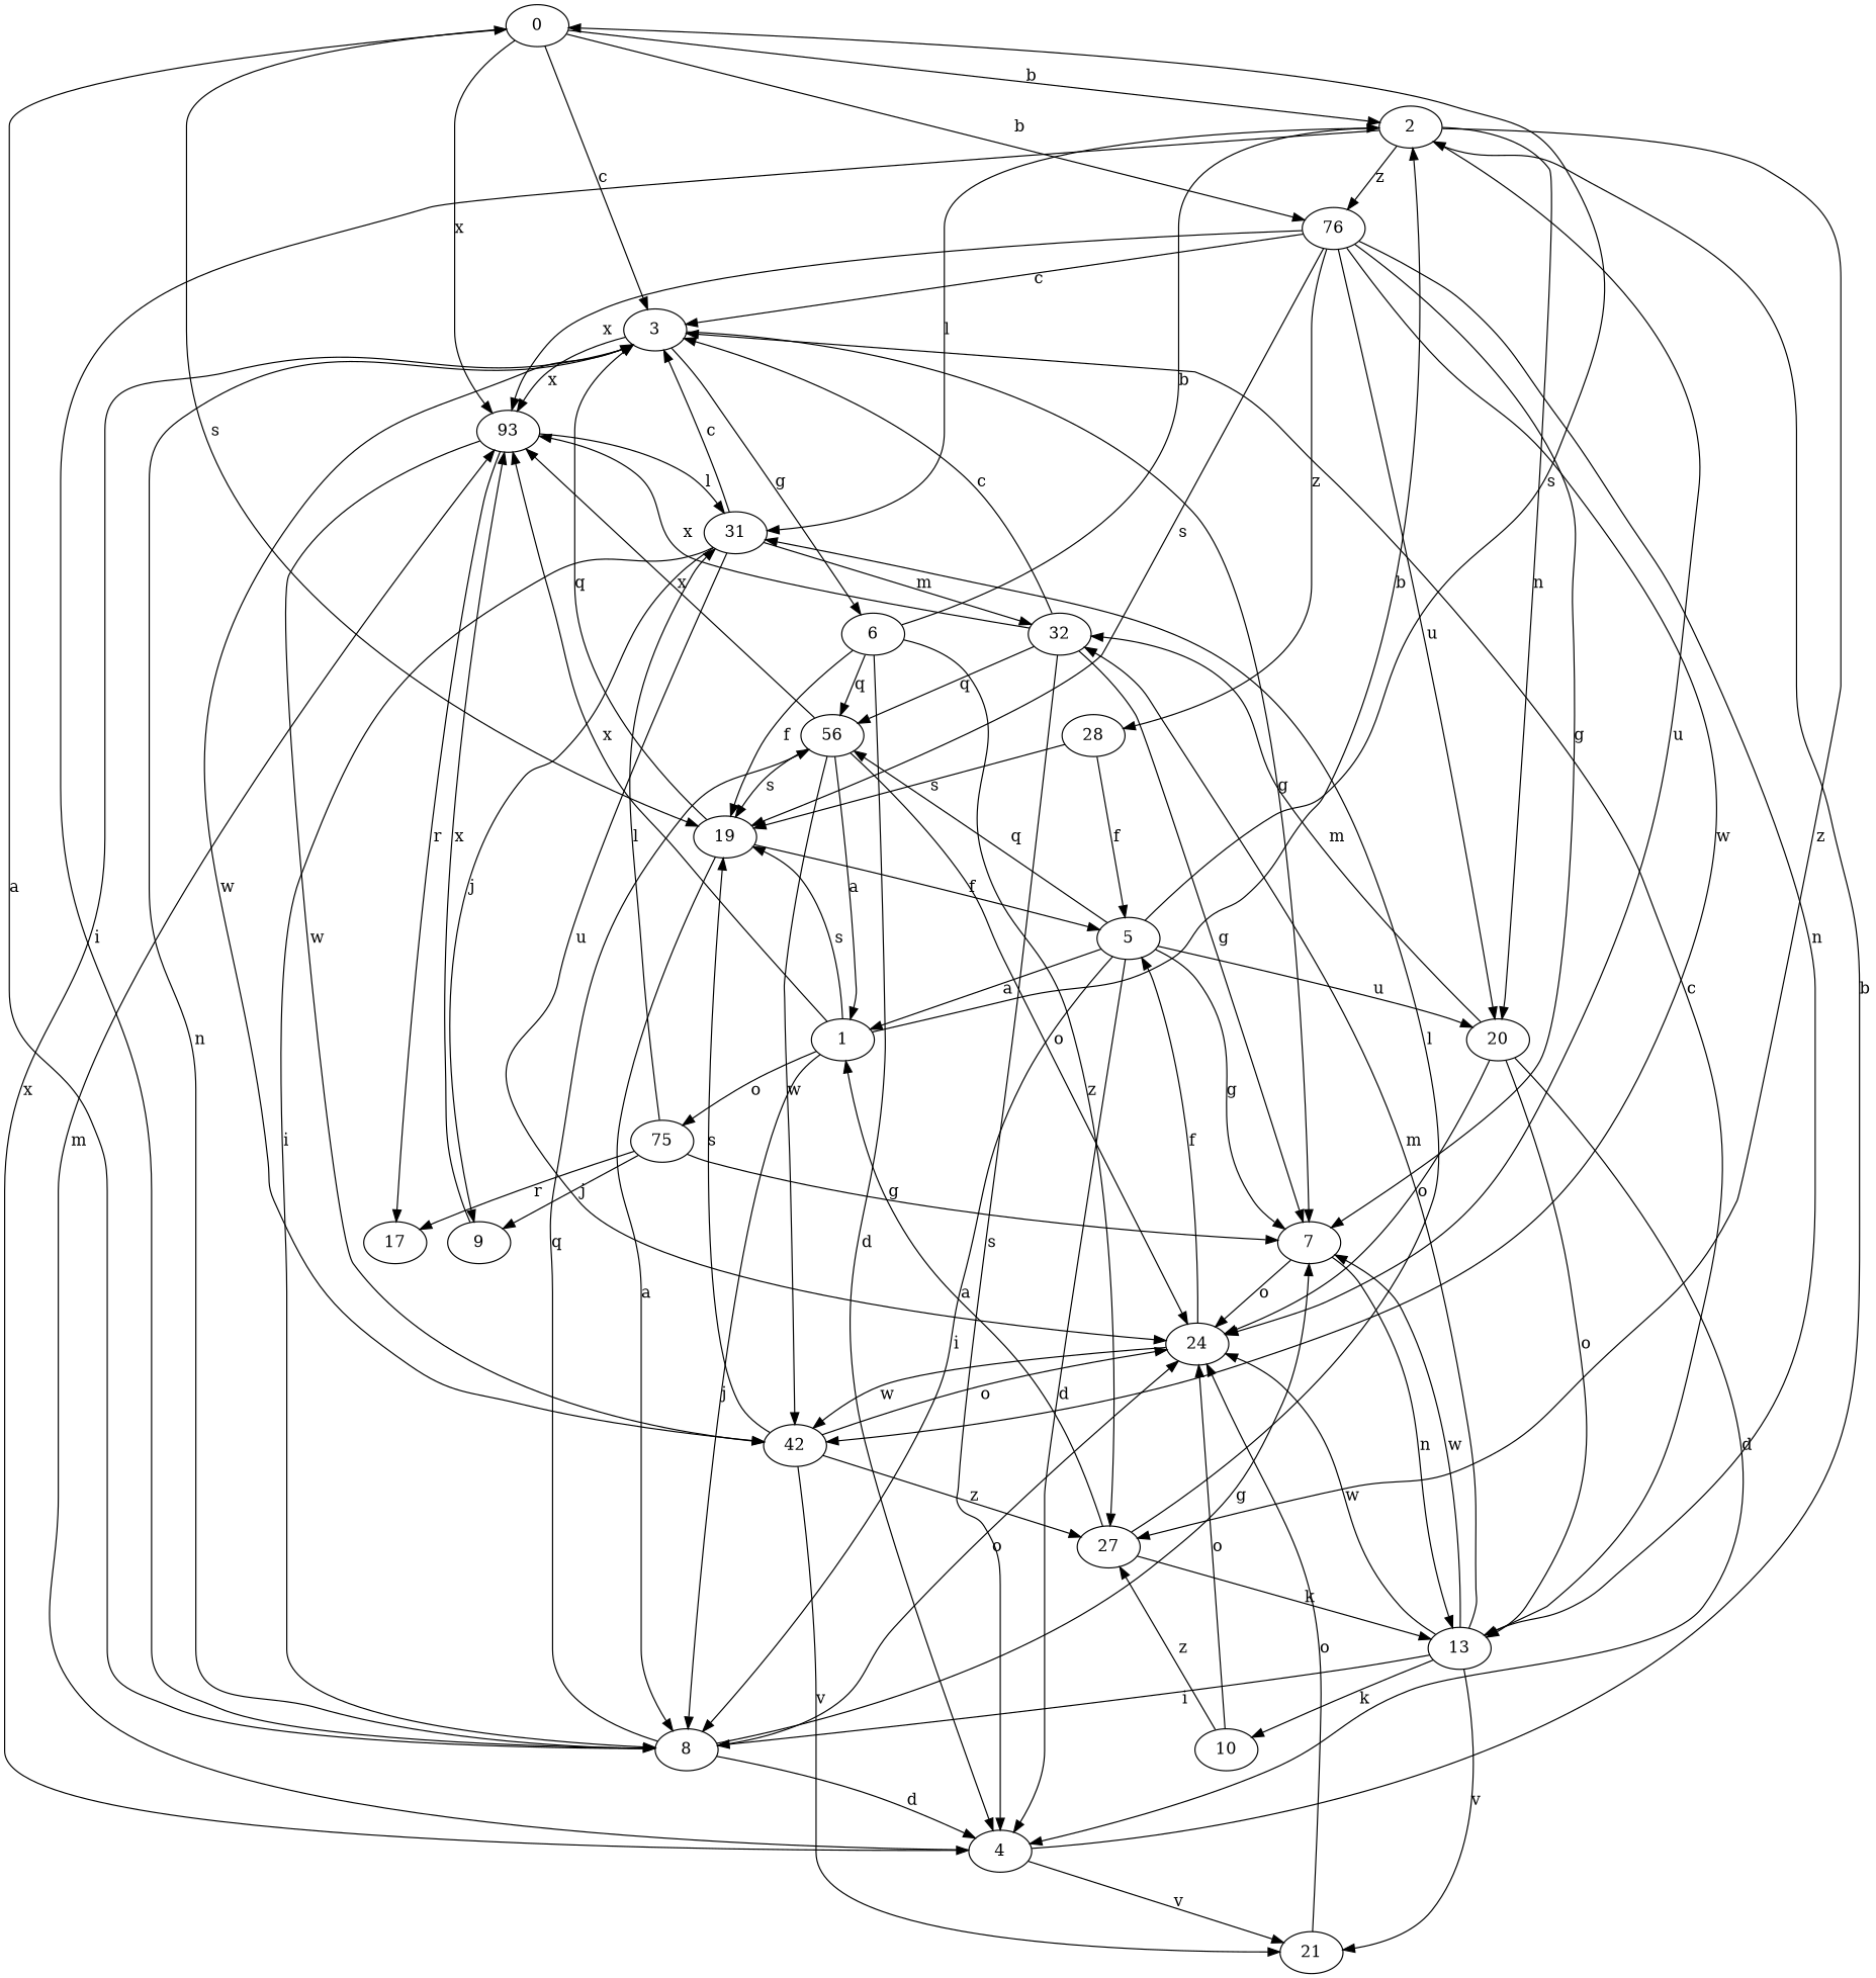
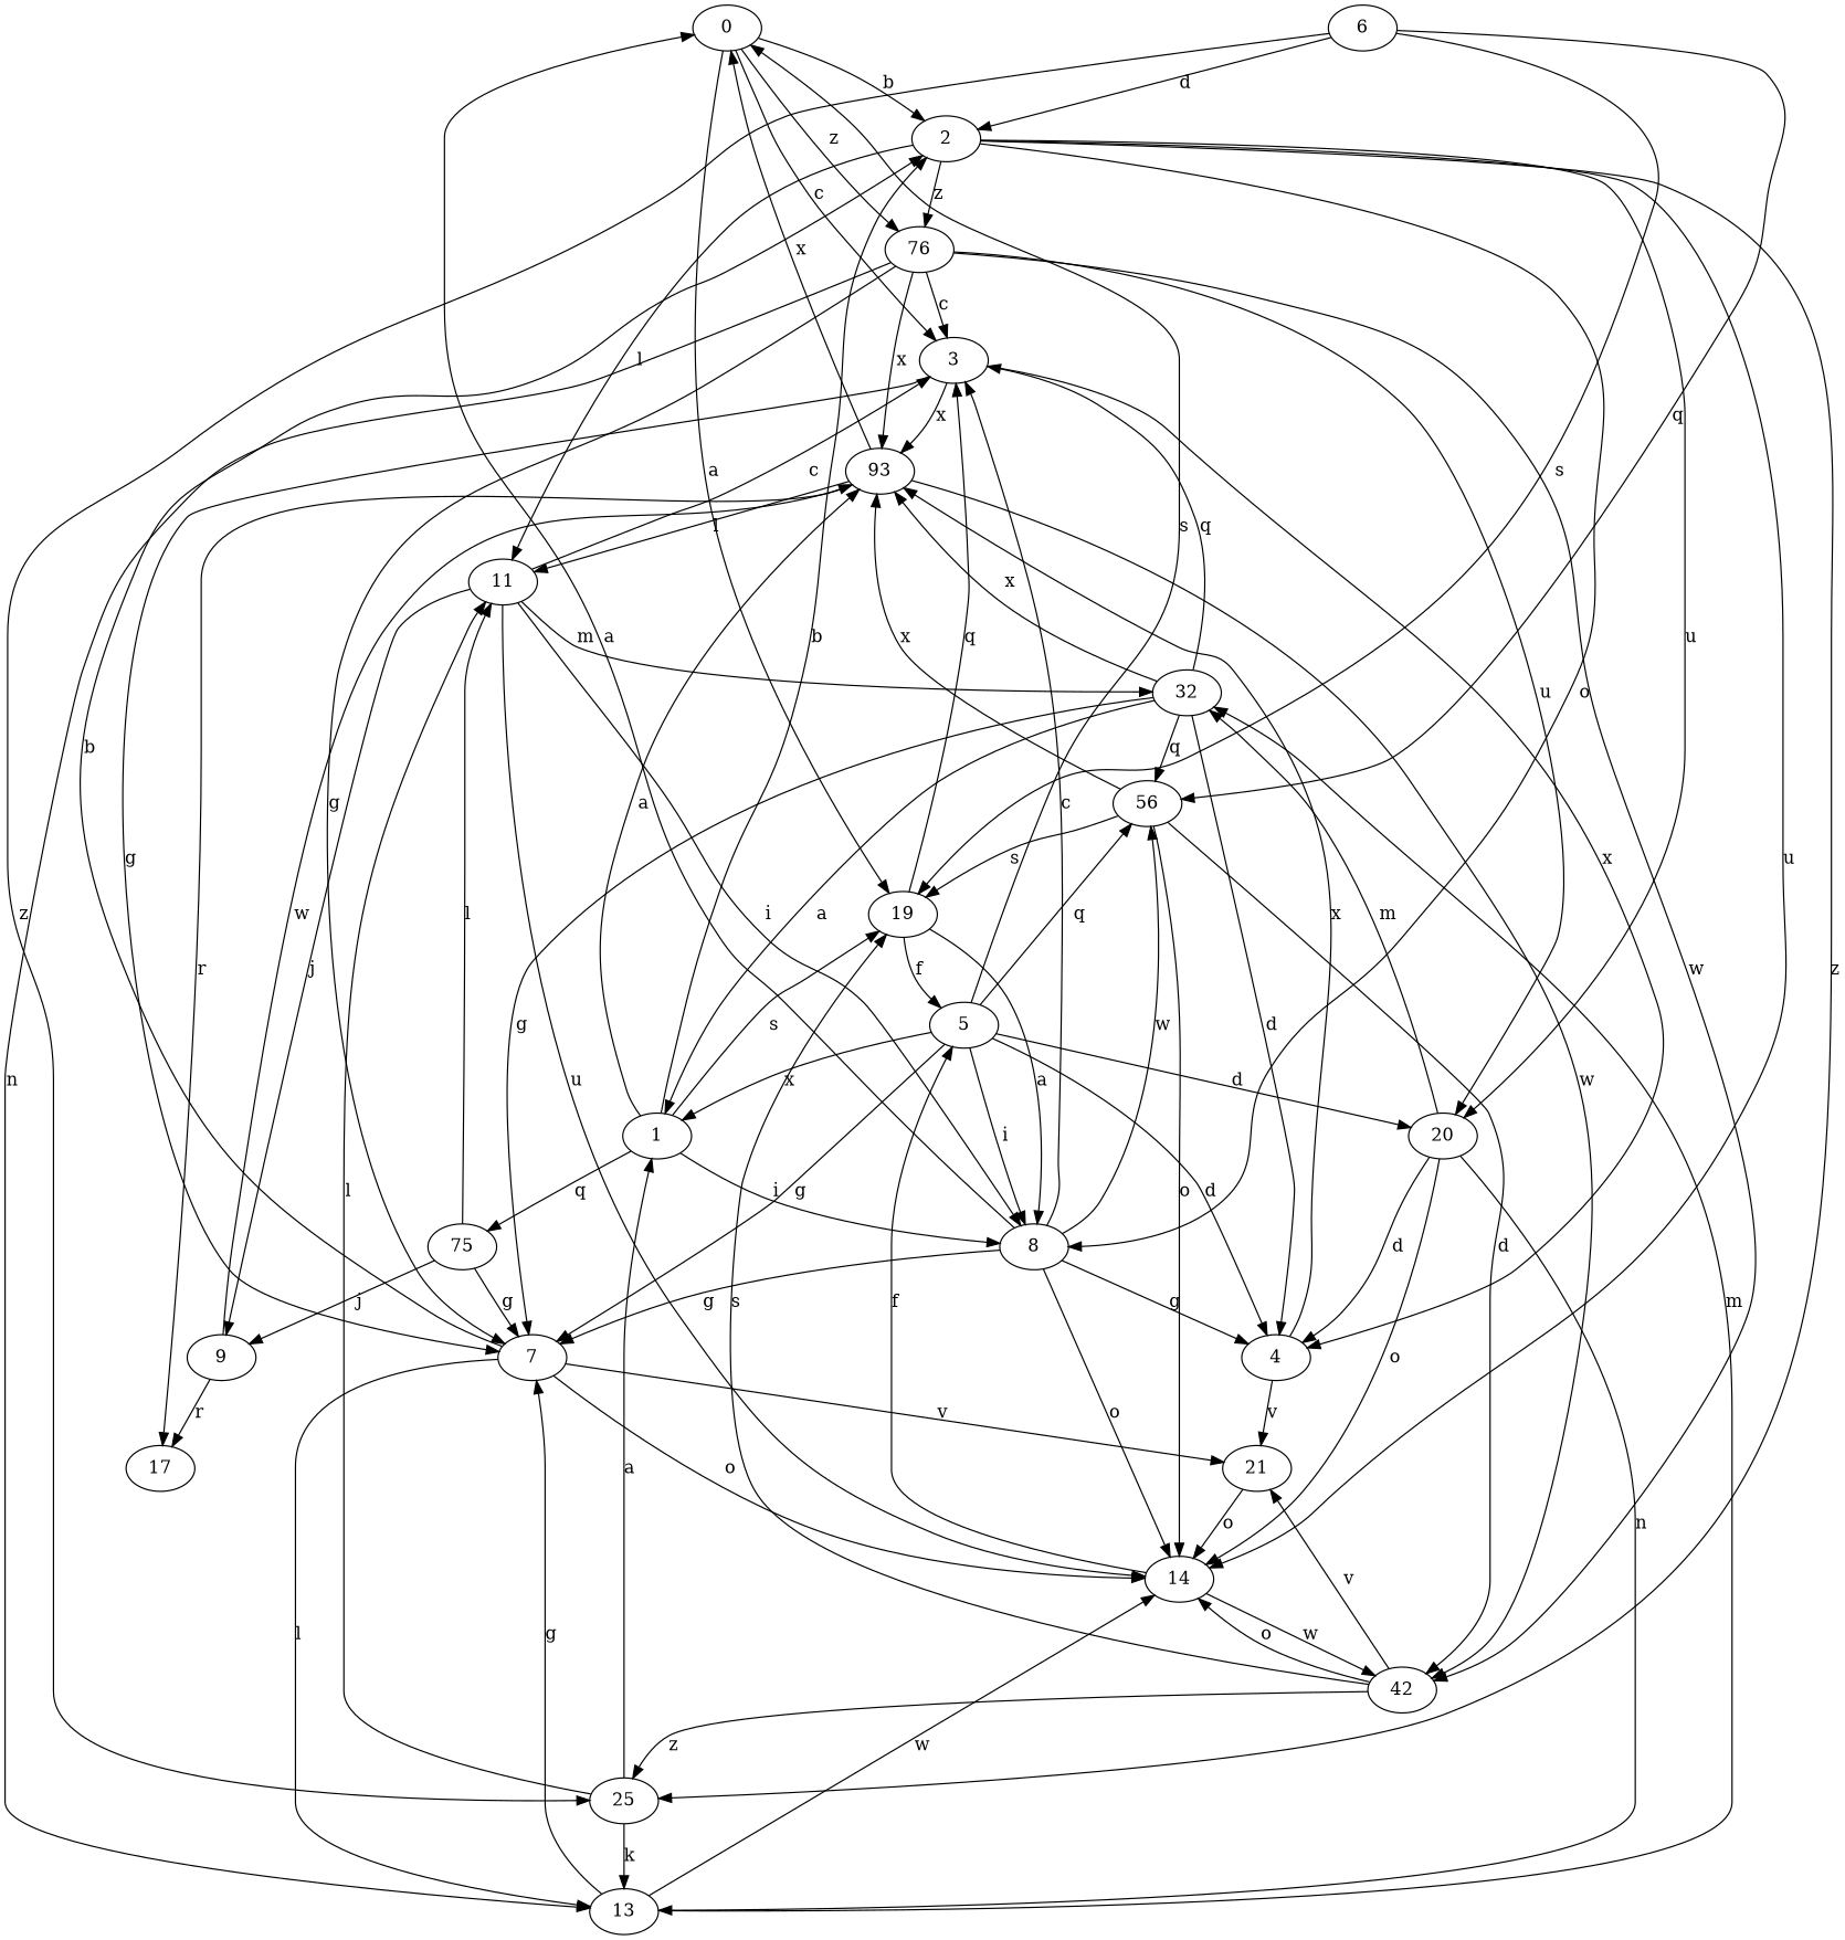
  strict digraph {
    0
    2
    3
    19
    n5 [label=93]
    n6 [label=76]
    8
-   11 [label=31]
-   14 [label=24]
+   11
+   14
    20
-   27
+   27 [label=25]
    4
    6
    7
    n15 [label=42]
    5
    17
    13
-   28
    1
    n21 [label=75]
    n22 [label=56]
    9
    n24 [label=32]
    21
-   10
    0 -> 2 [label=b]
    0 -> 3 [label=c]
-   0 -> 19 [label=s]
-   0 -> n5 [label=x]
-   0 -> n6 [label=b]
+   0 -> 19 [label=a]
+   n5 -> 0 [label=x]
+   0 -> n6 [label=z]
    2 -> n6 [label=z]
-   2 -> 8 [label=i]
+   2 -> 8 [label=o]
    2 -> 11 [label=l]
    2 -> 14 [label=u]
-   2 -> 20 [label=n]
+   2 -> 20 [label=u]
    2 -> 27 [label=z]
    3 -> n5 [label=x]
    3 -> 4 [label=x]
-   3 -> 6 [label=g]
    3 -> 7 [label=g]
-   3 -> n15 [label=w]
    19 -> 3 [label=q]
    19 -> 8 [label=a]
    19 -> 5 [label=f]
    n5 -> 11 [label=l]
    n5 -> n15 [label=w]
    n5 -> 17 [label=r]
    n6 -> 3 [label=c]
-   n6 -> 19 [label=s]
    n6 -> n5 [label=x]
    n6 -> 20 [label=u]
    n6 -> 7 [label=g]
    n6 -> n15 [label=w]
    n6 -> 13 [label=n]
-   n6 -> 28 [label=z]
    8 -> 0 [label=a]
-   8 -> 3 [label=n]
+   8 -> 3 [label=c]
    8 -> 14 [label=o]
-   8 -> 4 [label=d]
+   8 -> 4 [label=g]
    8 -> 7 [label=g]
-   8 -> n22 [label=q]
+   8 -> n22 [label=w]
    11 -> 3 [label=c]
    11 -> 8 [label=i]
    11 -> 14 [label=u]
    11 -> 9 [label=j]
    11 -> n24 [label=m]
    14 -> n15 [label=w]
    14 -> 5 [label=f]
    20 -> 14 [label=o]
    20 -> 4 [label=d]
-   20 -> 13 [label=o]
+   20 -> 13 [label=n]
    20 -> n24 [label=m]
    27 -> 11 [label=l]
    27 -> 13 [label=k]
    27 -> 1 [label=a]
-   4 -> 2 [label=b]
-   4 -> n5 [label=m]
+   7 -> 2 [label=b]
+   4 -> n5 [label=x]
    4 -> 21 [label=v]
-   6 -> 2 [label=b]
-   6 -> 19 [label=f]
+   6 -> 2 [label=d]
+   6 -> 19 [label=s]
    6 -> 27 [label=z]
-   6 -> 4 [label=d]
    6 -> n22 [label=q]
    7 -> 14 [label=o]
-   7 -> 13 [label=n]
+   7 -> 13 [label=l]
    n15 -> 19 [label=s]
    n15 -> 14 [label=o]
    n15 -> 27 [label=z]
    n15 -> 21 [label=v]
    5 -> 0 [label=s]
    5 -> 8 [label=i]
-   5 -> 20 [label=u]
+   5 -> 20 [label=d]
    5 -> 4 [label=d]
    5 -> 7 [label=g]
-   5 -> 1 [label=a]
+   5 -> 1 [label=x]
    5 -> n22 [label=q]
-   13 -> 3 [label=c]
-   13 -> 8 [label=i]
    13 -> 14 [label=w]
-   13 -> 7 [label=w]
+   13 -> 7 [label=g]
    13 -> n24 [label=m]
-   13 -> 21 [label=v]
-   13 -> 10 [label=k]
-   28 -> 19 [label=s]
-   28 -> 5 [label=f]
+   7 -> 21 [label=v]
    1 -> 2 [label=b]
    1 -> 19 [label=s]
-   1 -> n5 [label=x]
-   1 -> 8 [label=j]
-   1 -> n21 [label=o]
+   1 -> n5 [label=a]
+   1 -> 8 [label=i]
+   1 -> n21 [label=q]
    n21 -> 11 [label=l]
    n21 -> 7 [label=g]
    n21 -> 9 [label=j]
    n22 -> 19 [label=s]
    n22 -> n5 [label=x]
    n22 -> 14 [label=o]
-   n22 -> n15 [label=w]
-   n22 -> 1 [label=a]
-   9 -> n5 [label=x]
-   n21 -> 17 [label=r]
-   n24 -> 3 [label=c]
+   n22 -> n15 [label=d]
+   n24 -> 1 [label=a]
+   9 -> n5 [label=w]
+   9 -> 17 [label=r]
+   n24 -> 3 [label=q]
    n24 -> n5 [label=x]
-   n24 -> 4 [label=s]
+   n24 -> 4 [label=d]
    n24 -> 7 [label=g]
    n24 -> n22 [label=q]
    21 -> 14 [label=o]
-   10 -> 14 [label=o]
-   10 -> 27 [label=z]
  }
